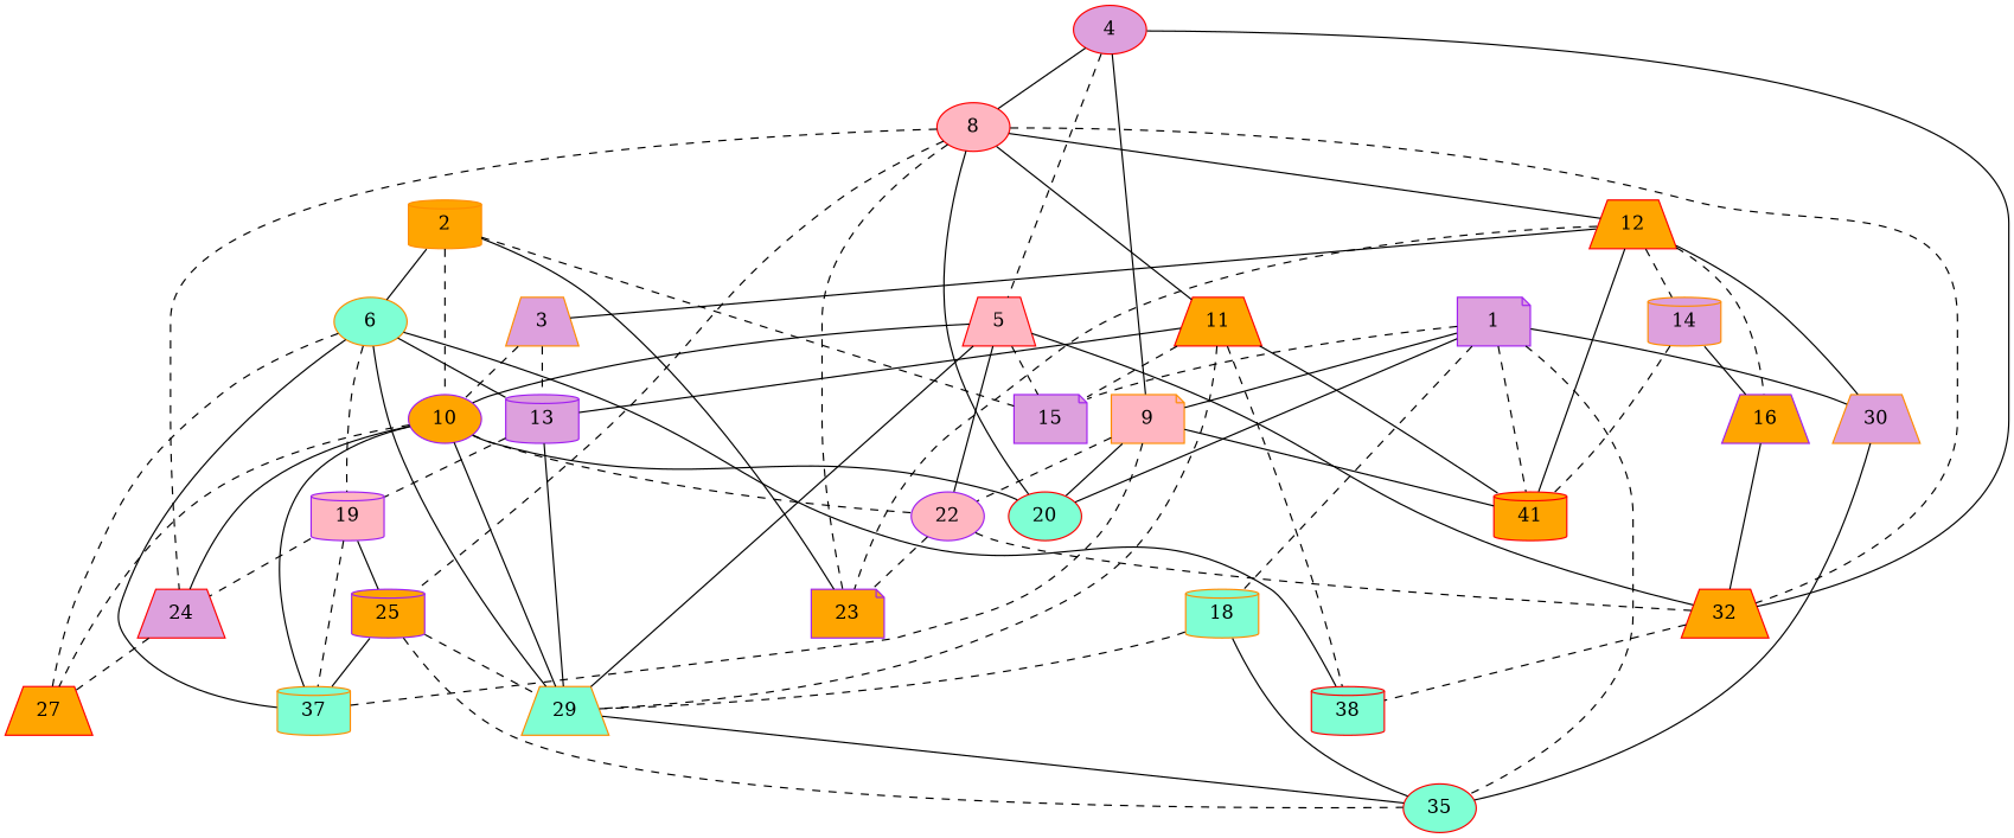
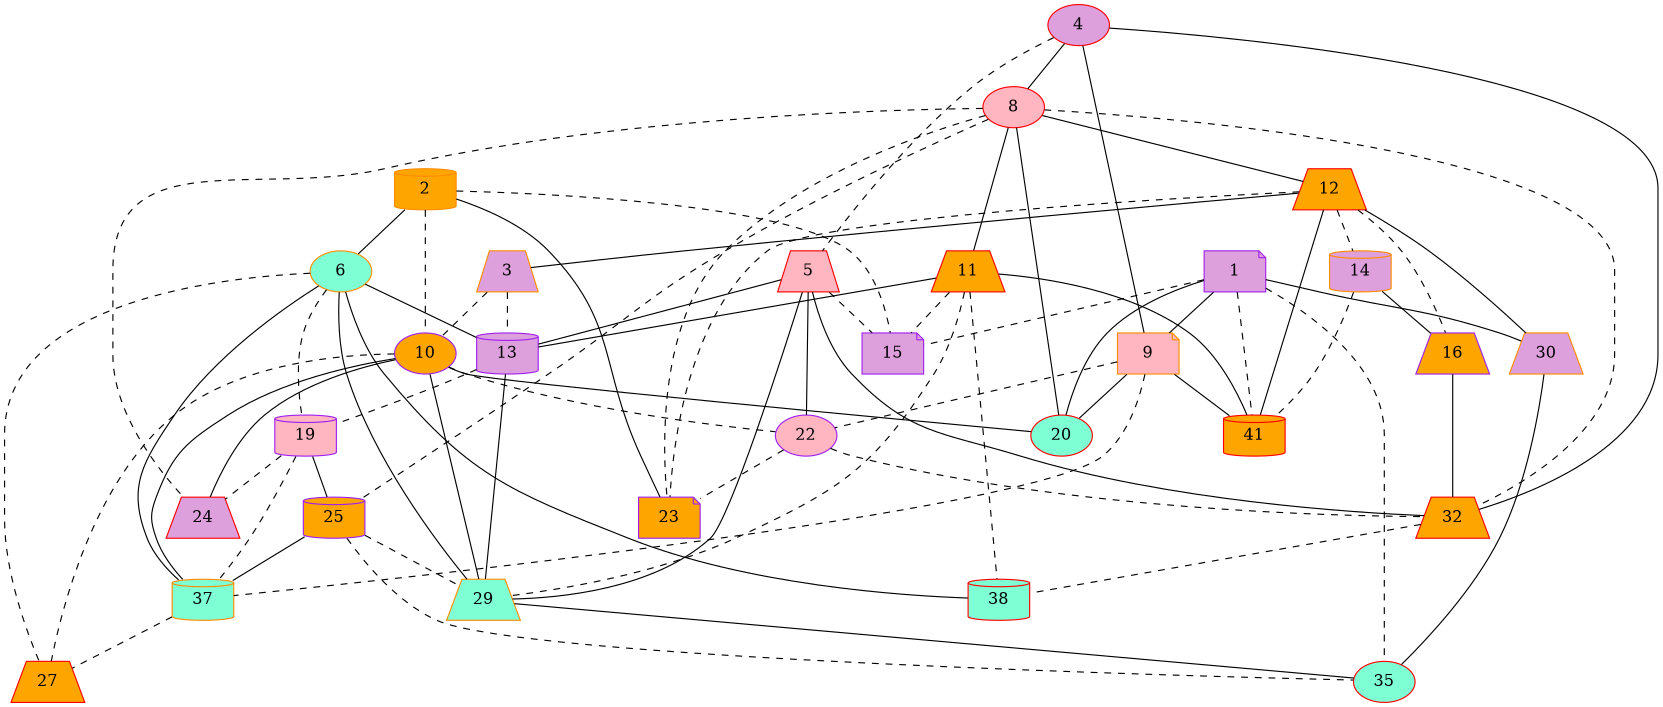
  graph {
    node [color=red fillcolor=orange shape=trapezium style=filled]
    edge [style=solid]
    1 [color=purple fillcolor=plum shape=note super="+48"]
    9 [color=darkorange fillcolor=lightpink shape=note super="+46"]
    15 [color=purple fillcolor=plum shape=note super="+26"]
-   18 [color=darkorange fillcolor=aquamarine shape=cylinder]
    20 [fillcolor=aquamarine shape=ellipse super="+44"]
    30 [color=darkorange fillcolor=plum]
    35 [fillcolor=aquamarine shape=ellipse]
    41 [shape=cylinder super="+42"]
    3 [color=darkorange fillcolor=plum]
    10 [color=purple shape=ellipse super="+43"]
    13 [color=purple fillcolor=plum shape=cylinder super="+17"]
    22 [color=purple fillcolor=lightpink shape=ellipse super="+50"]
    37 [color=darkorange fillcolor=aquamarine shape=cylinder super="+45"]
    29 [color=darkorange fillcolor=aquamarine super="+47"]
    6 [color=darkorange fillcolor=aquamarine shape=ellipse super="+40"]
    19 [color=purple fillcolor=lightpink shape=cylinder super="+21"]
    27
    38 [fillcolor=aquamarine shape=cylinder]
    2 [color=darkorange shape=cylinder]
    23 [color=purple shape=note super="+31"]
    24 [fillcolor=plum]
    5 [fillcolor=lightpink super="+7"]
    32 [super="+51"]
    4 [fillcolor=plum shape=ellipse]
    8 [fillcolor=lightpink shape=ellipse super="+33"]
    11 [super="+28"]
    12 [super="+49"]
    25 [color=purple shape=cylinder super="+39"]
    14 [color=darkorange fillcolor=plum shape=cylinder super="+34"]
    16 [color=purple super="+36"]
    1 -- 9
    1 -- 15 [style=dashed]
-   1 -- 18 [style=dashed]
    1 -- 20
    1 -- 30
    1 -- 35 [style=dashed weight=2]
    1 -- 41 [style=dashed]
    9 -- 20
    9 -- 41
    9 -- 22 [style=dashed]
    9 -- 37 [style=dashed]
-   18 -- 35
-   18 -- 29 [style=dashed]
    30 -- 35
    3 -- 10 [style=dashed]
    3 -- 13 [style=dashed]
    10 -- 20
    10 -- 22 [style=dashed weight=2]
    10 -- 37
    10 -- 29
    10 -- 27 [style=dashed]
    10 -- 24
    13 -- 29 [weight=2]
    13 -- 19 [style=dashed]
    22 -- 23 [style=dashed]
    22 -- 32 [style=dashed]
    29 -- 35
    6 -- 13
    6 -- 37
    6 -- 29
    6 -- 19 [style=dashed]
    6 -- 27 [style=dashed]
    6 -- 38
    19 -- 37 [style=dashed]
    19 -- 24 [style=dashed]
    19 -- 25
    2 -- 15 [style=dashed]
    2 -- 10 [style=dashed]
    2 -- 6 [weight=2]
    2 -- 23
-   24 -- 27 [style=dashed]
+   37 -- 27 [style=dashed]
    5 -- 15 [style=dashed]
-   5 -- 10
+   5 -- 13
    5 -- 22
    5 -- 29
    5 -- 32
    32 -- 38 [style=dashed]
    4 -- 9
    4 -- 5 [style=dashed]
    4 -- 32
    4 -- 8
    8 -- 20
    8 -- 23 [style=dashed]
    8 -- 24 [style=dashed]
    8 -- 32 [style=dashed]
    8 -- 11
    8 -- 12
    8 -- 25 [style=dashed]
    11 -- 15 [style=dashed]
    11 -- 41
    11 -- 13
    11 -- 29 [style=dashed]
    11 -- 38 [style=dashed]
    12 -- 30
    12 -- 41
    12 -- 3
    12 -- 23 [style=dashed]
    12 -- 14 [style=dashed weight=2]
    12 -- 16 [style=dashed]
    25 -- 35 [style=dashed]
    25 -- 37
    25 -- 29 [style=dashed]
    14 -- 41 [style=dashed]
    14 -- 16 [weight=2]
    16 -- 32
  }
